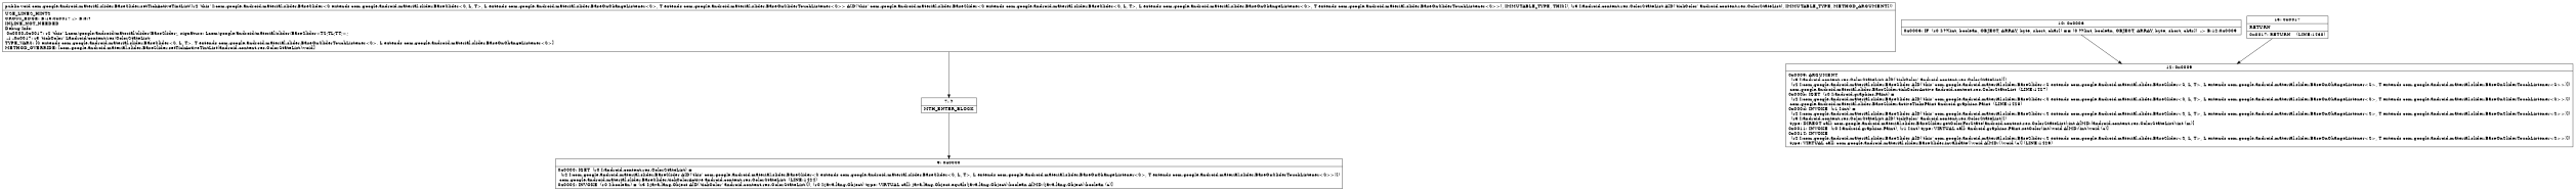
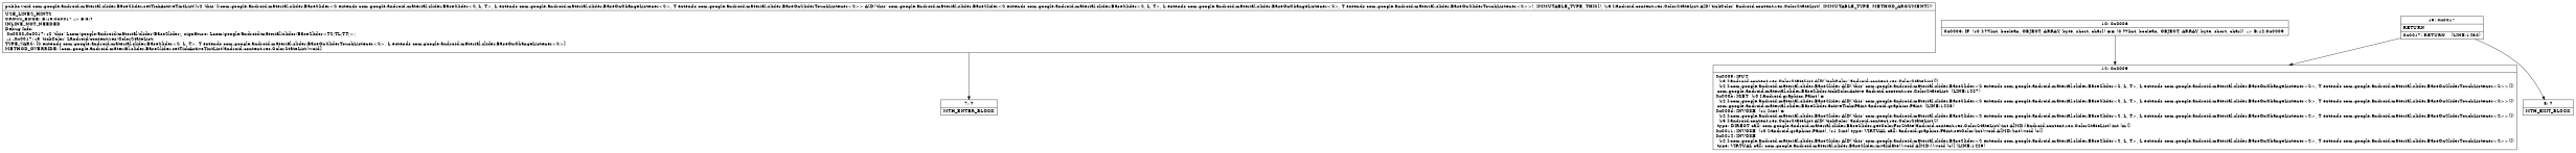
  digraph {
    node [shape=record]
    n1 [label="{7\:\ ?|MTH_ENTER_BLOCK\l}"]
-   n2 [label="{9\:\ 0x0000|0x0000: IGET  (r0 I:android.content.res.ColorStateList) = \l  (r2 I:com.google.android.material.slider.BaseSlider A[D('this' com.google.android.material.slider.BaseSlider\<S extends com.google.android.material.slider.BaseSlider\<S, L, T\>, L extends com.google.android.material.slider.BaseOnChangeListener\<S\>, T extends com.google.android.material.slider.BaseOnSliderTouchListener\<S\>\>)])\l com.google.android.material.slider.BaseSlider.tickColorActive android.content.res.ColorStateList  (LINE:1424)\l0x0002: INVOKE  (r0 I:boolean) = (r3 I:java.lang.Object A[D('tickColor' android.content.res.ColorStateList)]), (r0 I:java.lang.Object) type: VIRTUAL call: java.lang.Object.equals(java.lang.Object):boolean A[MD:(java.lang.Object):boolean (c)]\l}"]
    n3 [label="{10\:\ 0x0006|0x0006: IF  (r0 I:??[int, boolean, OBJECT, ARRAY, byte, short, char]) == (0 ??[int, boolean, OBJECT, ARRAY, byte, short, char])  \-\> B:12:0x0009 \l}"]
-   n4 [label="{12\:\ 0x0009|0x0009: ARGUMENT  \l  (r3 I:android.content.res.ColorStateList A[D('tickColor' android.content.res.ColorStateList)])\l  (r2 I:com.google.android.material.slider.BaseSlider A[D('this' com.google.android.material.slider.BaseSlider\<S extends com.google.android.material.slider.BaseSlider\<S, L, T\>, L extends com.google.android.material.slider.BaseOnChangeListener\<S\>, T extends com.google.android.material.slider.BaseOnSliderTouchListener\<S\>\>)])\l com.google.android.material.slider.BaseSlider.tickColorActive android.content.res.ColorStateList  (LINE:1427)\l0x000b: IGET  (r0 I:android.graphics.Paint) = \l  (r2 I:com.google.android.material.slider.BaseSlider A[D('this' com.google.android.material.slider.BaseSlider\<S extends com.google.android.material.slider.BaseSlider\<S, L, T\>, L extends com.google.android.material.slider.BaseOnChangeListener\<S\>, T extends com.google.android.material.slider.BaseOnSliderTouchListener\<S\>\>)])\l com.google.android.material.slider.BaseSlider.activeTicksPaint android.graphics.Paint  (LINE:1428)\l0x000d: INVOKE  (r1 I:int) = \l  (r2 I:com.google.android.material.slider.BaseSlider A[D('this' com.google.android.material.slider.BaseSlider\<S extends com.google.android.material.slider.BaseSlider\<S, L, T\>, L extends com.google.android.material.slider.BaseOnChangeListener\<S\>, T extends com.google.android.material.slider.BaseOnSliderTouchListener\<S\>\>)])\l  (r3 I:android.content.res.ColorStateList A[D('tickColor' android.content.res.ColorStateList)])\l type: DIRECT call: com.google.android.material.slider.BaseSlider.getColorForState(android.content.res.ColorStateList):int A[MD:(android.content.res.ColorStateList):int (m)]\l0x0011: INVOKE  (r0 I:android.graphics.Paint), (r1 I:int) type: VIRTUAL call: android.graphics.Paint.setColor(int):void A[MD:(int):void (c)]\l0x0014: INVOKE  \l  (r2 I:com.google.android.material.slider.BaseSlider A[D('this' com.google.android.material.slider.BaseSlider\<S extends com.google.android.material.slider.BaseSlider\<S, L, T\>, L extends com.google.android.material.slider.BaseOnChangeListener\<S\>, T extends com.google.android.material.slider.BaseOnSliderTouchListener\<S\>\>)])\l type: VIRTUAL call: com.google.android.material.slider.BaseSlider.invalidate():void A[MD:():void (c)] (LINE:1429)\l}"]
+   n4 [label="{12\:\ 0x0009|0x0009: IPUT  \l  (r3 I:android.content.res.ColorStateList A[D('tickColor' android.content.res.ColorStateList)])\l  (r2 I:com.google.android.material.slider.BaseSlider A[D('this' com.google.android.material.slider.BaseSlider\<S extends com.google.android.material.slider.BaseSlider\<S, L, T\>, L extends com.google.android.material.slider.BaseOnChangeListener\<S\>, T extends com.google.android.material.slider.BaseOnSliderTouchListener\<S\>\>)])\l com.google.android.material.slider.BaseSlider.tickColorActive android.content.res.ColorStateList  (LINE:1427)\l0x000b: IGET  (r0 I:android.graphics.Paint) = \l  (r2 I:com.google.android.material.slider.BaseSlider A[D('this' com.google.android.material.slider.BaseSlider\<S extends com.google.android.material.slider.BaseSlider\<S, L, T\>, L extends com.google.android.material.slider.BaseOnChangeListener\<S\>, T extends com.google.android.material.slider.BaseOnSliderTouchListener\<S\>\>)])\l com.google.android.material.slider.BaseSlider.activeTicksPaint android.graphics.Paint  (LINE:1428)\l0x000d: INVOKE  (r1 I:int) = \l  (r2 I:com.google.android.material.slider.BaseSlider A[D('this' com.google.android.material.slider.BaseSlider\<S extends com.google.android.material.slider.BaseSlider\<S, L, T\>, L extends com.google.android.material.slider.BaseOnChangeListener\<S\>, T extends com.google.android.material.slider.BaseOnSliderTouchListener\<S\>\>)])\l  (r3 I:android.content.res.ColorStateList A[D('tickColor' android.content.res.ColorStateList)])\l type: DIRECT call: com.google.android.material.slider.BaseSlider.getColorForState(android.content.res.ColorStateList):int A[MD:(android.content.res.ColorStateList):int (m)]\l0x0011: INVOKE  (r0 I:android.graphics.Paint), (r1 I:int) type: VIRTUAL call: android.graphics.Paint.setColor(int):void A[MD:(int):void (c)]\l0x0014: INVOKE  \l  (r2 I:com.google.android.material.slider.BaseSlider A[D('this' com.google.android.material.slider.BaseSlider\<S extends com.google.android.material.slider.BaseSlider\<S, L, T\>, L extends com.google.android.material.slider.BaseOnChangeListener\<S\>, T extends com.google.android.material.slider.BaseOnSliderTouchListener\<S\>\>)])\l type: VIRTUAL call: com.google.android.material.slider.BaseSlider.invalidate():void A[MD:():void (c)] (LINE:1429)\l}"]
+   n5 [label="{8\:\ ?|MTH_EXIT_BLOCK\l}"]
    n6 [label="{13\:\ 0x0017|RETURN\l|0x0017: RETURN    (LINE:1430)\l}"]
    n7 [label="{public void com.google.android.material.slider.BaseSlider.setTickActiveTintList((r2 'this' I:com.google.android.material.slider.BaseSlider\<S extends com.google.android.material.slider.BaseSlider\<S, L, T\>, L extends com.google.android.material.slider.BaseOnChangeListener\<S\>, T extends com.google.android.material.slider.BaseOnSliderTouchListener\<S\>\> A[D('this' com.google.android.material.slider.BaseSlider\<S extends com.google.android.material.slider.BaseSlider\<S, L, T\>, L extends com.google.android.material.slider.BaseOnChangeListener\<S\>, T extends com.google.android.material.slider.BaseOnSliderTouchListener\<S\>\>), IMMUTABLE_TYPE, THIS]), (r3 I:android.content.res.ColorStateList A[D('tickColor' android.content.res.ColorStateList), IMMUTABLE_TYPE, METHOD_ARGUMENT]))  | USE_LINES_HINTS\lCROSS_EDGE: B:13:0x0017 \-\> B:8:?\lINLINE_NOT_NEEDED\lDebug Info:\l  0x0000\-0x0017: r2 'this' Lcom\/google\/android\/material\/slider\/BaseSlider;, signature: Lcom\/google\/android\/material\/slider\/BaseSlider\<TS;TL;TT;\>;\l  \-1 \-0x0017: r3 'tickColor' Landroid\/content\/res\/ColorStateList;\lTYPE_VARS: [S extends com.google.android.material.slider.BaseSlider\<S, L, T\>, T extends com.google.android.material.slider.BaseOnSliderTouchListener\<S\>, L extends com.google.android.material.slider.BaseOnChangeListener\<S\>]\lMETHOD_OVERRIDE: [com.google.android.material.slider.BaseSlider.setTickActiveTintList(android.content.res.ColorStateList):void]\l}"]
-   n1 -> n2
    n3 -> n4
    n6 -> n4
+   n6 -> n5
    n7 -> n1
  }
